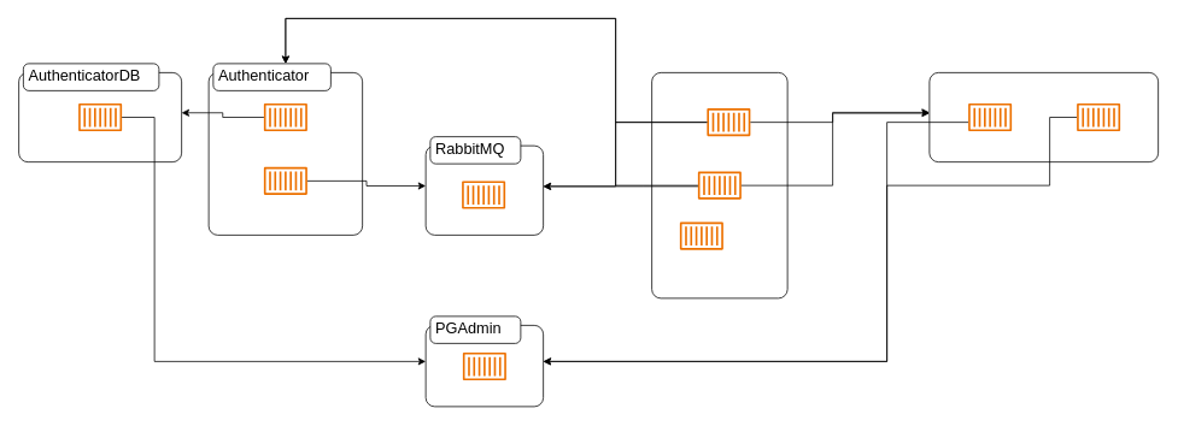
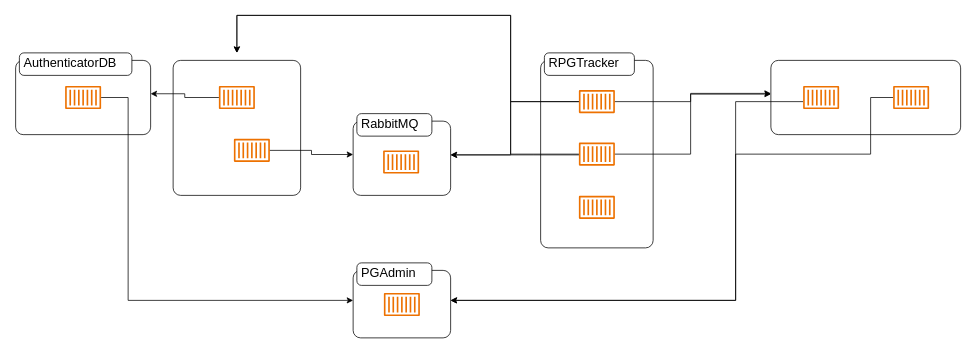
  <mxCell id="0" />
  <mxCell id="1" parent="0" />
  <mxCell id="2" value="" style="shape=mxgraph.mockup.containers.marginRect;rectMarginTop=10;strokeWidth=1;dashed=0;rounded=1;arcSize=5;recursiveResize=0;html=1;whiteSpace=wrap;fillColor=none;" vertex="1" parent="1"><mxGeometry x="470" y="151" width="130" height="109" as="geometry" /></mxCell>
  <mxCell id="3" value="RabbitMQ" style="shape=rect;strokeWidth=1;dashed=0;rounded=1;arcSize=20;fontSize=17;spacing=2;spacingTop=-2;align=left;autosize=1;spacingLeft=4;resizeWidth=0;resizeHeight=0;perimeter=none;html=1;whiteSpace=wrap;" vertex="1" parent="2"><mxGeometry x="5" width="100" height="30" as="geometry" /></mxCell>
  <mxCell id="4" value="&lt;font color=&quot;#ffffff&quot;&gt;rabbitmq&lt;/font&gt;" style="sketch=0;outlineConnect=0;fontColor=#232F3E;gradientColor=none;fillColor=#ED7100;strokeColor=none;dashed=0;verticalLabelPosition=bottom;verticalAlign=top;align=center;html=1;fontSize=12;fontStyle=0;aspect=fixed;pointerEvents=1;shape=mxgraph.aws4.container_1;" parent="2" vertex="1"><mxGeometry x="40" y="49" width="48" height="31" as="geometry" /></mxCell>
  <mxCell id="5" value="" style="shape=mxgraph.mockup.containers.marginRect;rectMarginTop=10;strokeWidth=1;dashed=0;rounded=1;arcSize=5;recursiveResize=0;html=1;whiteSpace=wrap;fillColor=none;" vertex="1" parent="1"><mxGeometry x="720" y="70" width="150" height="260" as="geometry" /></mxCell>
- <mxCell id="7" value="&lt;font color=&quot;#ffffff&quot;&gt;rpgtracker-core&lt;/font&gt;" style="sketch=0;outlineConnect=0;fontColor=#232F3E;gradientColor=none;fillColor=#ED7100;strokeColor=none;dashed=0;verticalLabelPosition=bottom;verticalAlign=top;align=center;html=1;fontSize=12;fontStyle=0;aspect=fixed;pointerEvents=1;shape=mxgraph.aws4.container_1;" vertex="1" parent="5"><mxGeometry x="61" y="49.5" width="48" height="31" as="geometry" /></mxCell>
+ <mxCell id="6" value="RPGTracker" style="shape=rect;strokeWidth=1;dashed=0;rounded=1;arcSize=20;fontSize=17;spacing=2;spacingTop=-2;align=left;autosize=1;spacingLeft=4;resizeWidth=0;resizeHeight=0;perimeter=none;html=1;whiteSpace=wrap;" vertex="1" parent="5"><mxGeometry x="5" width="120" height="30" as="geometry" /></mxCell>
+ <mxCell id="7" value="&lt;font color=&quot;#ffffff&quot;&gt;rpgtracker-core&lt;/font&gt;" style="sketch=0;outlineConnect=0;fontColor=#232F3E;gradientColor=none;fillColor=#ED7100;strokeColor=none;dashed=0;verticalLabelPosition=bottom;verticalAlign=top;align=center;html=1;fontSize=12;fontStyle=0;aspect=fixed;pointerEvents=1;shape=mxgraph.aws4.container_1;" vertex="1" parent="5"><mxGeometry x="51" y="49.5" width="48" height="31" as="geometry" /></mxCell>
  <mxCell id="8" value="&lt;font color=&quot;#ffffff&quot;&gt;rpgtracker-coc&lt;/font&gt;" style="sketch=0;outlineConnect=0;fontColor=#232F3E;gradientColor=none;fillColor=#ED7100;strokeColor=none;dashed=0;verticalLabelPosition=bottom;verticalAlign=top;align=center;html=1;fontSize=12;fontStyle=0;aspect=fixed;pointerEvents=1;shape=mxgraph.aws4.container_1;" vertex="1" parent="5"><mxGeometry x="51" y="119.5" width="48" height="31" as="geometry" /></mxCell>
- <mxCell id="9" value="&lt;font color=&quot;#ffffff&quot;&gt;rpgtracker-gateway&lt;/font&gt;" style="sketch=0;outlineConnect=0;fontColor=#232F3E;gradientColor=none;fillColor=#ED7100;strokeColor=none;dashed=0;verticalLabelPosition=bottom;verticalAlign=top;align=center;html=1;fontSize=12;fontStyle=0;aspect=fixed;pointerEvents=1;shape=mxgraph.aws4.container_1;" vertex="1" parent="5"><mxGeometry x="31" y="175.5" width="48" height="31" as="geometry" /></mxCell>
+ <mxCell id="9" value="&lt;font color=&quot;#ffffff&quot;&gt;rpgtracker-gateway&lt;/font&gt;" style="sketch=0;outlineConnect=0;fontColor=#232F3E;gradientColor=none;fillColor=#ED7100;strokeColor=none;dashed=0;verticalLabelPosition=bottom;verticalAlign=top;align=center;html=1;fontSize=12;fontStyle=0;aspect=fixed;pointerEvents=1;shape=mxgraph.aws4.container_1;" vertex="1" parent="5"><mxGeometry x="51" y="190.5" width="48" height="31" as="geometry" /></mxCell>
  <mxCell id="10" style="edgeStyle=orthogonalEdgeStyle;rounded=0;orthogonalLoop=1;jettySize=auto;html=1;" edge="1" parent="1" source="7" target="2"><mxGeometry relative="1" as="geometry"><Array as="points"><mxPoint x="680" y="135" /><mxPoint x="680" y="206" /></Array></mxGeometry></mxCell>
  <mxCell id="11" style="edgeStyle=orthogonalEdgeStyle;rounded=0;orthogonalLoop=1;jettySize=auto;html=1;" edge="1" parent="1" source="8" target="2"><mxGeometry relative="1" as="geometry"><Array as="points"><mxPoint x="710" y="206" /><mxPoint x="710" y="206" /></Array></mxGeometry></mxCell>
  <mxCell id="12" value="" style="shape=mxgraph.mockup.containers.marginRect;rectMarginTop=10;strokeWidth=1;dashed=0;rounded=1;arcSize=5;recursiveResize=0;html=1;whiteSpace=wrap;fillColor=none;" vertex="1" parent="1"><mxGeometry x="470" y="350" width="130" height="100" as="geometry" /></mxCell>
  <mxCell id="13" value="PGAdmin" style="shape=rect;strokeWidth=1;dashed=0;rounded=1;arcSize=20;fontSize=17;spacing=2;spacingTop=-2;align=left;autosize=1;spacingLeft=4;resizeWidth=0;resizeHeight=0;perimeter=none;html=1;whiteSpace=wrap;" vertex="1" parent="12"><mxGeometry x="5" width="100" height="30" as="geometry" /></mxCell>
  <mxCell id="14" value="&lt;font color=&quot;#ffffff&quot;&gt;pgadmin&lt;/font&gt;" style="sketch=0;outlineConnect=0;fontColor=#232F3E;gradientColor=none;fillColor=#ED7100;strokeColor=none;dashed=0;verticalLabelPosition=bottom;verticalAlign=top;align=center;html=1;fontSize=12;fontStyle=0;aspect=fixed;pointerEvents=1;shape=mxgraph.aws4.container_1;" vertex="1" parent="12"><mxGeometry x="41" y="40" width="48" height="31" as="geometry" /></mxCell>
  <mxCell id="15" style="edgeStyle=orthogonalEdgeStyle;rounded=0;orthogonalLoop=1;jettySize=auto;html=1;" edge="1" parent="1" source="24" target="12"><mxGeometry relative="1" as="geometry"><Array as="points"><mxPoint x="980" y="135" /><mxPoint x="980" y="400" /></Array></mxGeometry></mxCell>
  <mxCell id="16" style="edgeStyle=orthogonalEdgeStyle;rounded=0;orthogonalLoop=1;jettySize=auto;html=1;" edge="1" parent="1" source="25" target="12"><mxGeometry relative="1" as="geometry"><Array as="points"><mxPoint x="1160" y="130" /><mxPoint x="1160" y="205" /><mxPoint x="980" y="205" /><mxPoint x="980" y="400" /></Array></mxGeometry></mxCell>
  <mxCell id="17" value="" style="shape=mxgraph.mockup.containers.marginRect;rectMarginTop=10;strokeWidth=1;dashed=0;rounded=1;arcSize=5;recursiveResize=0;html=1;whiteSpace=wrap;fillColor=none;" vertex="1" parent="1"><mxGeometry x="230" y="70" width="170" height="190" as="geometry" /></mxCell>
- <mxCell id="18" value="Authenticator" style="shape=rect;strokeWidth=1;dashed=0;rounded=1;arcSize=20;fontSize=17;spacing=2;spacingTop=-2;align=left;autosize=1;spacingLeft=4;resizeWidth=0;resizeHeight=0;perimeter=none;html=1;whiteSpace=wrap;" vertex="1" parent="17"><mxGeometry x="5" width="130" height="30" as="geometry" /></mxCell>
  <mxCell id="19" value="&lt;font color=&quot;#ffffff&quot;&gt;gateway&lt;/font&gt;" style="sketch=0;outlineConnect=0;fontColor=#232F3E;gradientColor=none;fillColor=#ED7100;strokeColor=none;dashed=0;verticalLabelPosition=bottom;verticalAlign=top;align=center;html=1;fontSize=12;fontStyle=0;aspect=fixed;pointerEvents=1;shape=mxgraph.aws4.container_1;" vertex="1" parent="17"><mxGeometry x="61" y="44" width="48" height="31" as="geometry" /></mxCell>
- <mxCell id="20" value="&lt;font color=&quot;#ffffff&quot;&gt;user-service&lt;/font&gt;" style="sketch=0;outlineConnect=0;fontColor=#232F3E;gradientColor=none;fillColor=#ED7100;strokeColor=none;dashed=0;verticalLabelPosition=bottom;verticalAlign=top;align=center;html=1;fontSize=12;fontStyle=0;aspect=fixed;pointerEvents=1;shape=mxgraph.aws4.container_1;" vertex="1" parent="17"><mxGeometry x="61" y="114.5" width="48" height="31" as="geometry" /></mxCell>
+ <mxCell id="20" value="&lt;font color=&quot;#ffffff&quot;&gt;user-service&lt;/font&gt;" style="sketch=0;outlineConnect=0;fontColor=#232F3E;gradientColor=none;fillColor=#ED7100;strokeColor=none;dashed=0;verticalLabelPosition=bottom;verticalAlign=top;align=center;html=1;fontSize=12;fontStyle=0;aspect=fixed;pointerEvents=1;shape=mxgraph.aws4.container_1;" vertex="1" parent="17"><mxGeometry x="81" y="114.5" width="48" height="31" as="geometry" /></mxCell>
  <mxCell id="21" style="edgeStyle=orthogonalEdgeStyle;rounded=0;orthogonalLoop=1;jettySize=auto;html=1;" edge="1" parent="1" source="7" target="17"><mxGeometry relative="1" as="geometry"><Array as="points"><mxPoint x="680" y="135" /><mxPoint x="680" y="20" /><mxPoint x="315" y="20" /></Array></mxGeometry></mxCell>
  <mxCell id="22" style="edgeStyle=orthogonalEdgeStyle;rounded=0;orthogonalLoop=1;jettySize=auto;html=1;" edge="1" parent="1" source="8" target="17"><mxGeometry relative="1" as="geometry"><Array as="points"><mxPoint x="680" y="205" /><mxPoint x="680" y="20" /><mxPoint x="315" y="20" /></Array></mxGeometry></mxCell>
  <mxCell id="23" value="" style="shape=mxgraph.mockup.containers.marginRect;rectMarginTop=10;strokeWidth=1;dashed=0;rounded=1;arcSize=5;recursiveResize=0;html=1;whiteSpace=wrap;fillColor=none;" vertex="1" parent="1"><mxGeometry x="1027" y="70" width="253" height="109" as="geometry" /></mxCell>
  <mxCell id="24" value="&lt;font color=&quot;#ffffff&quot;&gt;rpgtracker-core-db&lt;/font&gt;" style="sketch=0;outlineConnect=0;fontColor=#232F3E;gradientColor=none;fillColor=#ED7100;strokeColor=none;dashed=0;verticalLabelPosition=bottom;verticalAlign=top;align=center;html=1;fontSize=12;fontStyle=0;aspect=fixed;pointerEvents=1;shape=mxgraph.aws4.container_1;" vertex="1" parent="23"><mxGeometry x="43" y="44" width="48" height="31" as="geometry" /></mxCell>
  <mxCell id="25" value="&lt;font color=&quot;#ffffff&quot;&gt;rpgtracker-coc-db&lt;/font&gt;" style="sketch=0;outlineConnect=0;fontColor=#232F3E;gradientColor=none;fillColor=#ED7100;strokeColor=none;dashed=0;verticalLabelPosition=bottom;verticalAlign=top;align=center;html=1;fontSize=12;fontStyle=0;aspect=fixed;pointerEvents=1;shape=mxgraph.aws4.container_1;" vertex="1" parent="23"><mxGeometry x="163" y="44" width="48" height="31" as="geometry" /></mxCell>
  <mxCell id="26" style="edgeStyle=orthogonalEdgeStyle;rounded=0;orthogonalLoop=1;jettySize=auto;html=1;" edge="1" parent="1" source="7" target="23"><mxGeometry relative="1" as="geometry"><Array as="points"><mxPoint x="920" y="135" /><mxPoint x="920" y="124" /></Array></mxGeometry></mxCell>
  <mxCell id="27" style="edgeStyle=orthogonalEdgeStyle;rounded=0;orthogonalLoop=1;jettySize=auto;html=1;" edge="1" parent="1" source="8" target="23"><mxGeometry relative="1" as="geometry"><Array as="points"><mxPoint x="920" y="205" /><mxPoint x="920" y="125" /></Array></mxGeometry></mxCell>
  <mxCell id="28" value="" style="shape=mxgraph.mockup.containers.marginRect;rectMarginTop=10;strokeWidth=1;dashed=0;rounded=1;arcSize=5;recursiveResize=0;html=1;whiteSpace=wrap;fillColor=none;" vertex="1" parent="1"><mxGeometry x="20" y="70" width="180" height="109" as="geometry" /></mxCell>
  <mxCell id="29" value="AuthenticatorDB" style="shape=rect;strokeWidth=1;dashed=0;rounded=1;arcSize=20;fontSize=17;spacing=2;spacingTop=-2;align=left;autosize=1;spacingLeft=4;resizeWidth=0;resizeHeight=0;perimeter=none;html=1;whiteSpace=wrap;" vertex="1" parent="28"><mxGeometry x="5" width="150" height="30" as="geometry" /></mxCell>
  <mxCell id="30" value="&lt;font color=&quot;#ffffff&quot;&gt;rabbitmq-db&lt;/font&gt;" style="sketch=0;outlineConnect=0;fontColor=#232F3E;gradientColor=none;fillColor=#ED7100;strokeColor=none;dashed=0;verticalLabelPosition=bottom;verticalAlign=top;align=center;html=1;fontSize=12;fontStyle=0;aspect=fixed;pointerEvents=1;shape=mxgraph.aws4.container_1;" vertex="1" parent="28"><mxGeometry x="66" y="44" width="48" height="31" as="geometry" /></mxCell>
  <mxCell id="31" style="edgeStyle=orthogonalEdgeStyle;rounded=0;orthogonalLoop=1;jettySize=auto;html=1;" edge="1" parent="1" source="30" target="12"><mxGeometry relative="1" as="geometry"><Array as="points"><mxPoint x="170" y="129" /><mxPoint x="170" y="400" /></Array></mxGeometry></mxCell>
  <mxCell id="32" style="edgeStyle=orthogonalEdgeStyle;rounded=0;orthogonalLoop=1;jettySize=auto;html=1;" edge="1" parent="1" source="19" target="28"><mxGeometry relative="1" as="geometry" /></mxCell>
  <mxCell id="33" style="edgeStyle=orthogonalEdgeStyle;rounded=0;orthogonalLoop=1;jettySize=auto;html=1;" edge="1" parent="1" source="20" target="2"><mxGeometry relative="1" as="geometry" /></mxCell>
